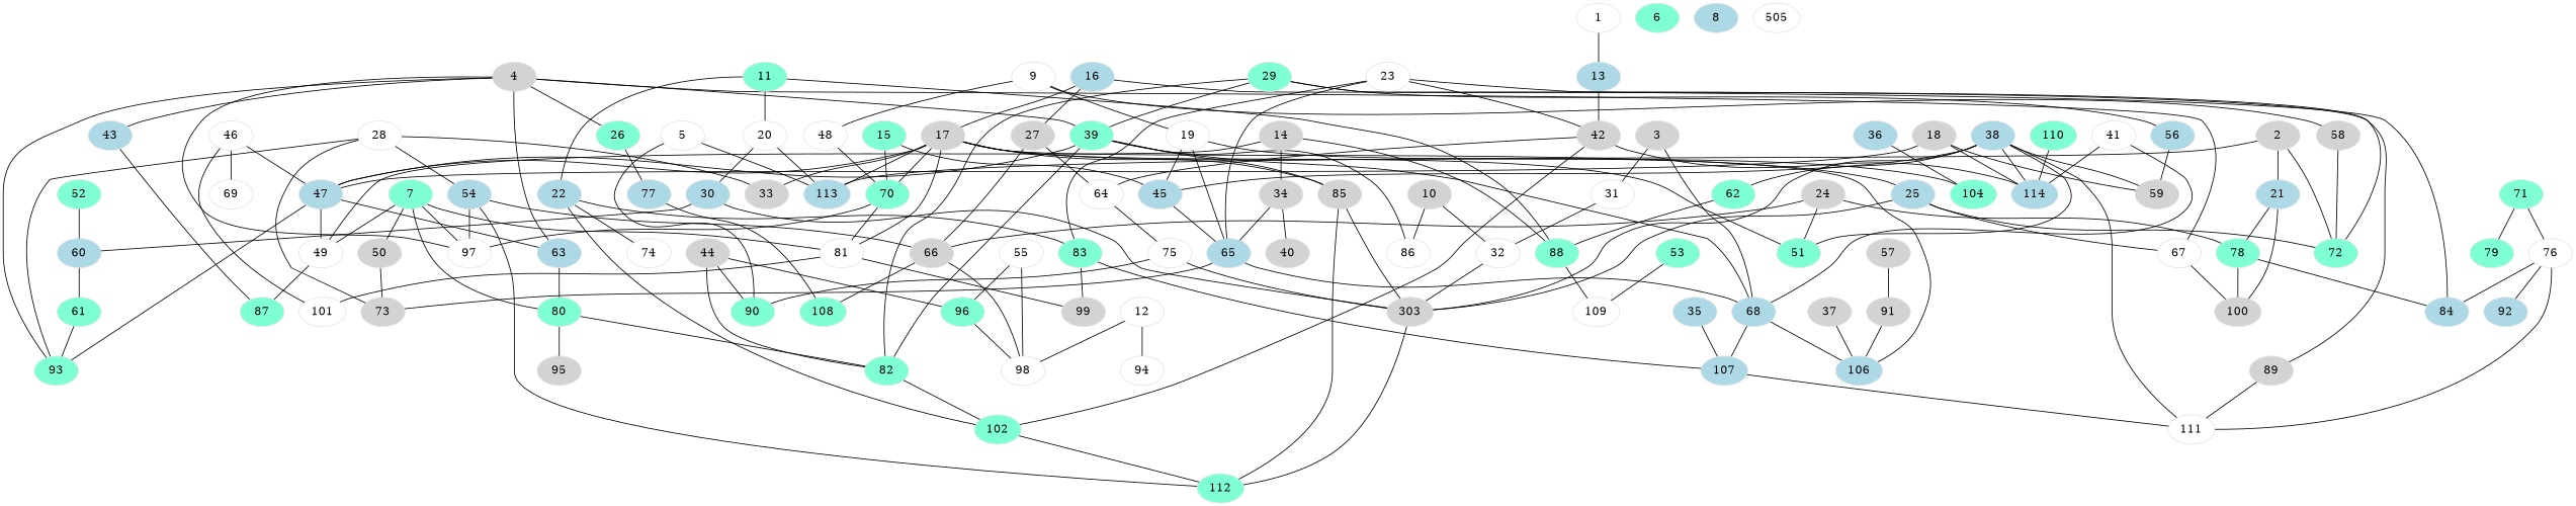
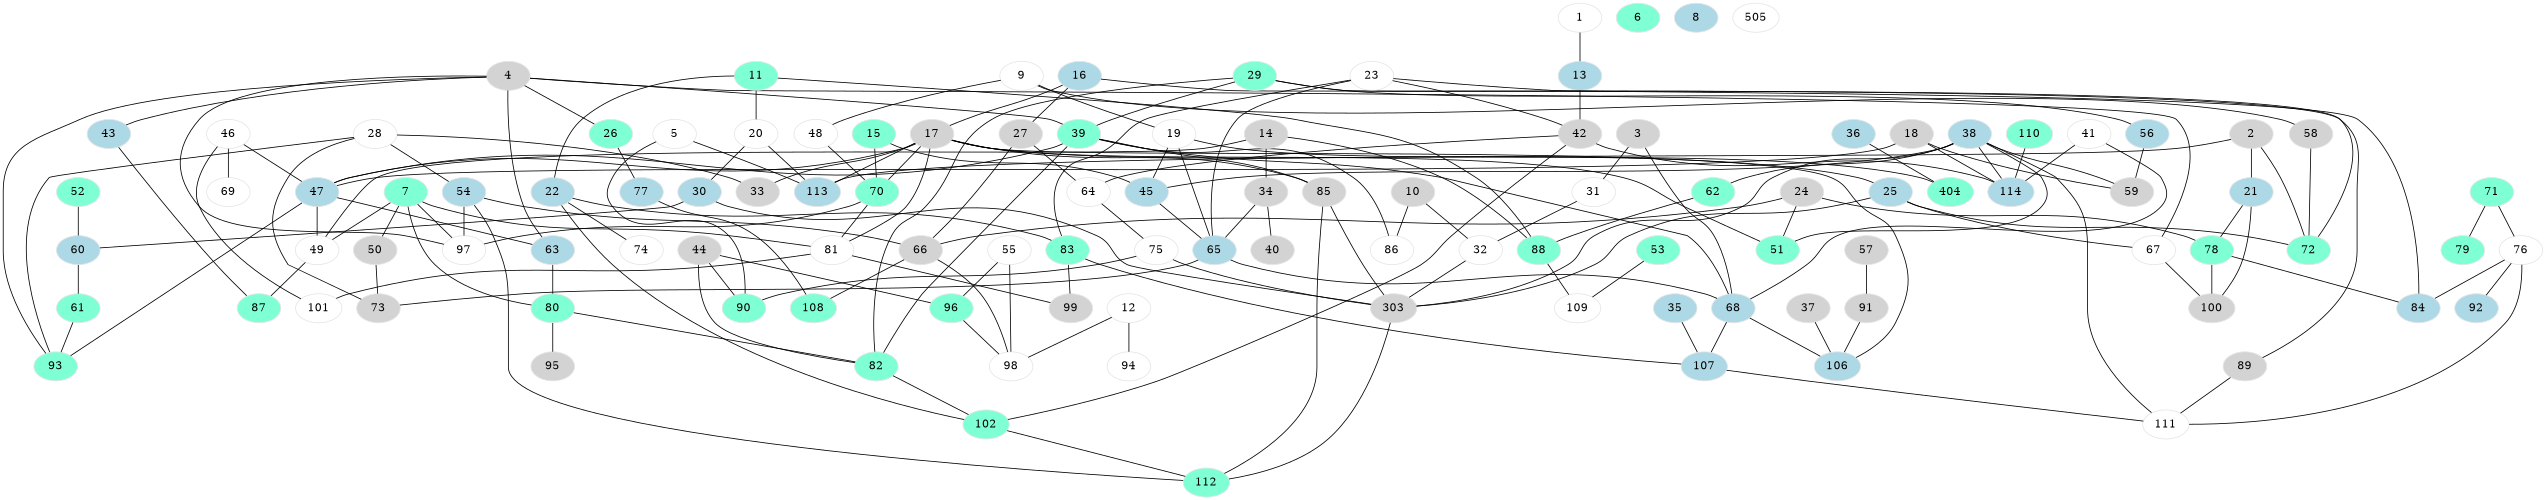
  graph {
    node [color=gray90 fillcolor=white style=filled]
    13 [fillcolor=lightblue]
    1
    42 [fillcolor=lightgrey]
    2 [fillcolor=lightgrey]
    21 [fillcolor=lightblue]
    72 [fillcolor=aquamarine]
    113 [fillcolor=lightblue]
    78 [fillcolor=aquamarine]
    100 [fillcolor=lightgrey]
    3 [fillcolor=lightgrey]
    31
    68 [fillcolor=lightblue]
    32
    106 [fillcolor=lightblue]
    107 [fillcolor=lightblue]
    4 [fillcolor=lightgrey]
    26 [fillcolor=aquamarine]
    39 [fillcolor=aquamarine]
    43 [fillcolor=lightblue]
    63 [fillcolor=lightblue]
    67
    93 [fillcolor=aquamarine]
    97
    77 [fillcolor=lightblue]
    86
    47 [fillcolor=lightblue]
    85 [fillcolor=lightgrey]
    82 [fillcolor=aquamarine]
    87 [fillcolor=aquamarine]
    80 [fillcolor=aquamarine]
    5
    90 [fillcolor=aquamarine]
    6 [fillcolor=aquamarine]
    7 [fillcolor=aquamarine]
    49
    50 [fillcolor=lightgrey]
    81
    73 [fillcolor=lightgrey]
    95 [fillcolor=lightgrey]
    101
    99 [fillcolor=lightgrey]
    8 [fillcolor=lightblue]
    9
    19
    48
    58 [fillcolor=lightgrey]
    45 [fillcolor=lightblue]
    65 [fillcolor=lightblue]
-   104 [fillcolor=aquamarine]
+   104 [fillcolor=aquamarine label=404]
    70 [fillcolor=aquamarine]
    10 [fillcolor=lightgrey]
    n52 [fillcolor=lightgrey label=303]
    11 [fillcolor=aquamarine]
    20
    22 [fillcolor=lightblue]
    88 [fillcolor=aquamarine]
    30 [fillcolor=lightblue]
    74
    83 [fillcolor=aquamarine]
    102 [fillcolor=aquamarine]
    109
    12
    94
    98
    114 [fillcolor=lightblue]
    64
    14 [fillcolor=lightgrey]
    34 [fillcolor=lightgrey]
    40 [fillcolor=lightgrey]
    15 [fillcolor=aquamarine]
    16 [fillcolor=lightblue]
    17 [fillcolor=lightgrey]
    27 [fillcolor=lightgrey]
    89 [fillcolor=lightgrey]
    25 [fillcolor=lightblue]
    33 [fillcolor=lightgrey]
    51 [fillcolor=aquamarine]
    66 [fillcolor=lightgrey]
    111
    112 [fillcolor=aquamarine]
    18 [fillcolor=lightgrey]
    59 [fillcolor=lightgrey]
    60 [fillcolor=lightblue]
    84 [fillcolor=lightblue]
    23
    24 [fillcolor=lightgrey]
    108 [fillcolor=aquamarine]
    75
    28
    54 [fillcolor=lightblue]
    29 [fillcolor=aquamarine]
    56 [fillcolor=lightblue]
    61 [fillcolor=aquamarine]
    35 [fillcolor=lightblue]
    36 [fillcolor=lightblue]
    37 [fillcolor=lightgrey]
    38 [fillcolor=lightblue]
    62 [fillcolor=aquamarine]
    41
    44 [fillcolor=lightgrey]
    96 [fillcolor=aquamarine]
    46
    69
    52 [fillcolor=aquamarine]
    53 [fillcolor=aquamarine]
    55
    57 [fillcolor=lightgrey]
    91 [fillcolor=lightgrey]
    71 [fillcolor=aquamarine]
    76
    79 [fillcolor=aquamarine]
    92 [fillcolor=lightblue]
    n113 [label=505]
    110 [fillcolor=aquamarine]
    13 -- 42
    1 -- 13
    42 -- 102
    42 -- 114
    42 -- 64
    2 -- 21
    2 -- 72
    2 -- 113
    21 -- 78
    21 -- 100
    78 -- 100
    78 -- 84
    3 -- 31
    3 -- 68
    31 -- 32
    68 -- 106
    68 -- 107
    32 -- n52
    107 -- 111
    4 -- 26
    4 -- 39
    4 -- 43
    4 -- 63
    4 -- 67
    4 -- 93
    4 -- 97
    26 -- 77
    39 -- 68
    39 -- 86
    39 -- 47
    39 -- 85
    39 -- 82
    43 -- 87
    63 -- 80
    67 -- 100
    77 -- 108
    47 -- 63
    47 -- 93
    47 -- 49
    85 -- n52
    85 -- 112
    82 -- 102
    80 -- 82
    80 -- 95
    5 -- 113
    5 -- 90
    7 -- 97
    7 -- 80
    7 -- 49
    7 -- 50
    7 -- 81
    49 -- 87
    50 -- 73
    81 -- 101
    81 -- 99
    9 -- 19
    9 -- 48
    9 -- 58
    19 -- 45
    19 -- 65
    19 -- 104
    48 -- 70
    58 -- 72
    45 -- 65
    65 -- 68
    65 -- 73
    70 -- 97
    70 -- 81
    10 -- 32
    10 -- 86
    n52 -- 112
    11 -- 20
    11 -- 22
    11 -- 88
    20 -- 113
    20 -- 30
    22 -- 74
    22 -- 83
    22 -- 102
    88 -- 109
    30 -- n52
    30 -- 60
    83 -- 107
    83 -- 99
    102 -- 112
    12 -- 94
    12 -- 98
    64 -- 75
    14 -- 49
    14 -- 88
    14 -- 34
    34 -- 65
    34 -- 40
    15 -- 45
    15 -- 70
    16 -- 17
    16 -- 27
    16 -- 89
    17 -- 113
    17 -- 106
    17 -- 47
    17 -- 85
    17 -- 81
    17 -- 70
    17 -- 25
    17 -- 33
    17 -- 51
    27 -- 64
    27 -- 66
    89 -- 111
    25 -- 72
    25 -- 67
    25 -- n52
    66 -- 98
    66 -- 108
    18 -- 47
    18 -- 114
    18 -- 59
    60 -- 61
    23 -- 42
    23 -- 65
    23 -- 83
    23 -- 84
    24 -- 78
    24 -- 51
    24 -- 66
    75 -- 90
    75 -- n52
    28 -- 93
    28 -- 73
    28 -- 33
    28 -- 54
    54 -- 97
    54 -- 66
    54 -- 112
    29 -- 72
    29 -- 39
    29 -- 82
    29 -- 56
    56 -- 59
    61 -- 93
    35 -- 107
    36 -- 104
    37 -- 106
    38 -- 45
    38 -- n52
    38 -- 114
    38 -- 51
    38 -- 111
    38 -- 59
    38 -- 62
    62 -- 88
    41 -- 68
    41 -- 114
    44 -- 82
    44 -- 90
    44 -- 96
    96 -- 98
    46 -- 47
    46 -- 101
    46 -- 69
    52 -- 60
    53 -- 109
    55 -- 98
    55 -- 96
    57 -- 91
    91 -- 106
    71 -- 76
    71 -- 79
    76 -- 111
    76 -- 84
    76 -- 92
    110 -- 114
  }
